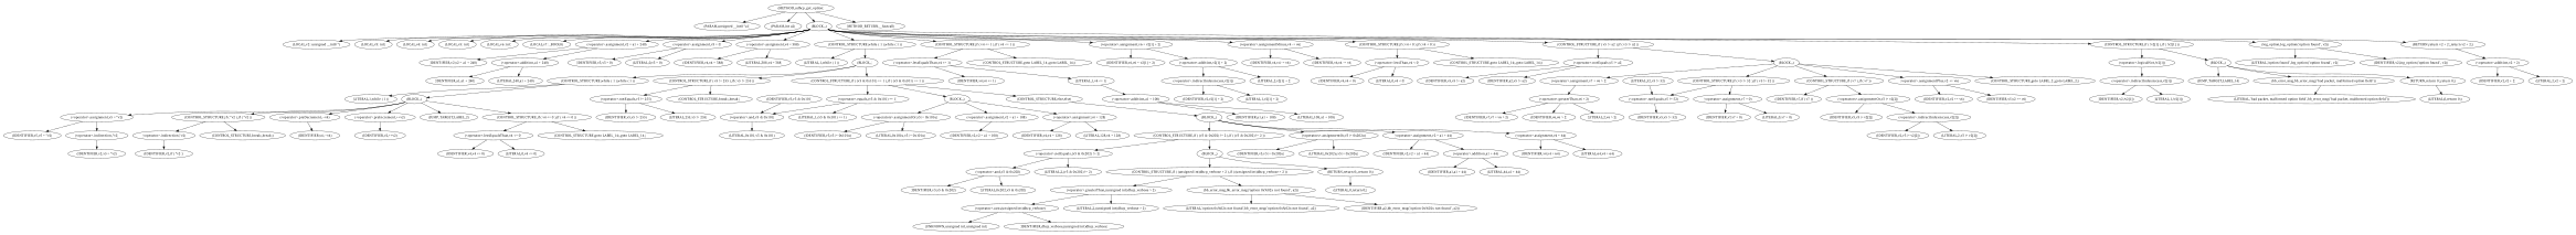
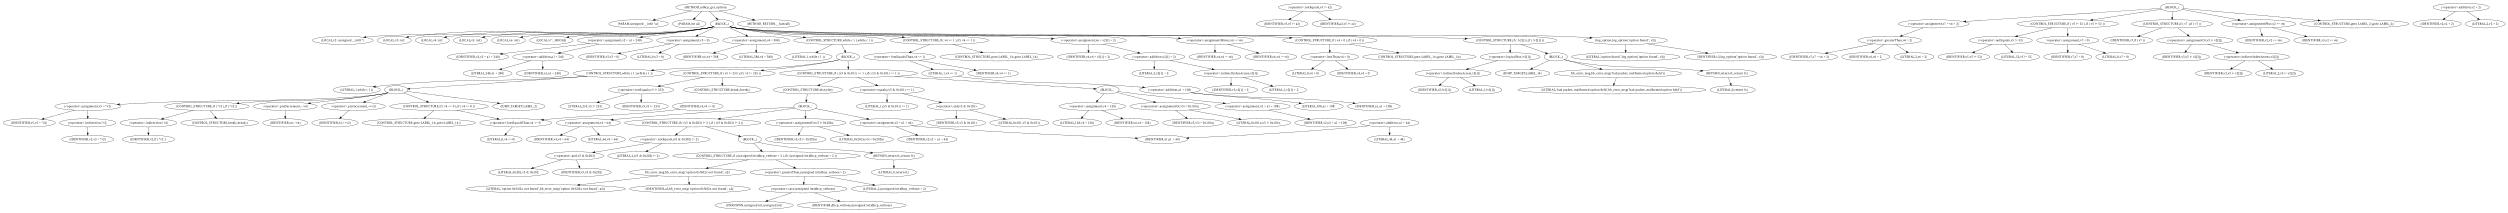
  digraph {
    fontname="PT Serif"
    node [fontname="PT Serif"]
    edge [fontname="PT Serif"]
    n1 [label="(METHOD,udhcp_get_option)"]
    n2 [label="(PARAM,unsigned __int8 *a1)"]
    n3 [label="(PARAM,int a2)"]
    n4 [label="(BLOCK,,)"]
    n5 [label="(METHOD_RETURN,__fastcall)"]
    n6 [label="(LOCAL,v2: unsigned __int8 *)"]
    n7 [label="(LOCAL,v3: int)"]
    n8 [label="(LOCAL,v4: int)"]
    n9 [label="(LOCAL,v5: int)"]
    n10 [label="(LOCAL,v6: int)"]
    n11 [label="(LOCAL,v7: _BOOL8)"]
    n12 [label="(<operator>.assignment,v2 = a1 + 240)"]
    n13 [label="(<operator>.assignment,v3 = 0)"]
    n14 [label="(<operator>.assignment,v4 = 388)"]
    n15 [label="(CONTROL_STRUCTURE,while ( 1 ),while ( 1 ))"]
    n16 [label="(CONTROL_STRUCTURE,if ( v4 <= 1 ),if ( v4 <= 1 ))"]
    n17 [label="(<operator>.assignment,v6 = v2[1] + 2)"]
    n18 [label="(<operator>.assignmentMinus,v4 -= v6)"]
    n19 [label="(CONTROL_STRUCTURE,if ( v4 < 0 ),if ( v4 < 0 ))"]
-   n20 [label="(CONTROL_STRUCTURE,if ( v5 != a2 ),if ( v5 != a2 ))"]
    n21 [label="(CONTROL_STRUCTURE,if ( !v2[1] ),if ( !v2[1] ))"]
    n22 [label="(log_option,log_option(\"option found\", v2))"]
-   n23 [label="(RETURN,return v2 + 2;,return v2 + 2;)"]
    n24 [label="(IDENTIFIER,v2,v2 = a1 + 240)"]
    n25 [label="(<operator>.addition,a1 + 240)"]
    n26 [label="(IDENTIFIER,v3,v3 = 0)"]
    n27 [label="(LITERAL,0,v3 = 0)"]
    n28 [label="(IDENTIFIER,v4,v4 = 388)"]
    n29 [label="(LITERAL,388,v4 = 388)"]
    n30 [label="(LITERAL,1,while ( 1 ))"]
    n31 [label="(BLOCK,,)"]
    n32 [label="(<operator>.lessEqualsThan,v4 <= 1)"]
    n33 [label="(CONTROL_STRUCTURE,goto LABEL_14;,goto LABEL_14;)"]
    n34 [label="(IDENTIFIER,v6,v6 = v2[1] + 2)"]
    n35 [label="(<operator>.addition,v2[1] + 2)"]
    n36 [label="(IDENTIFIER,v4,v4 -= v6)"]
    n37 [label="(IDENTIFIER,v6,v4 -= v6)"]
    n38 [label="(<operator>.lessThan,v4 < 0)"]
    n39 [label="(CONTROL_STRUCTURE,goto LABEL_14;,goto LABEL_14;)"]
    n40 [label="(<operator>.notEquals,v5 != a2)"]
    n41 [label="(BLOCK,,)"]
    n42 [label="(<operator>.logicalNot,!v2[1])"]
    n43 [label="(BLOCK,,)"]
    n44 [label="(LITERAL,\"option found\",log_option(\"option found\", v2))"]
    n45 [label="(IDENTIFIER,v2,log_option(\"option found\", v2))"]
    n46 [label="(<operator>.addition,v2 + 2)"]
    n47 [label="(IDENTIFIER,a1,a1 + 240)"]
    n48 [label="(LITERAL,240,a1 + 240)"]
    n49 [label="(CONTROL_STRUCTURE,while ( 1 ),while ( 1 ))"]
    n50 [label="(CONTROL_STRUCTURE,if ( v5 != 255 ),if ( v5 != 255 ))"]
    n51 [label="(CONTROL_STRUCTURE,if ( (v3 & 0x101) == 1 ),if ( (v3 & 0x101) == 1 ))"]
    n52 [label="(LITERAL,1,while ( 1 ))"]
    n53 [label="(BLOCK,,)"]
    n54 [label="(<operator>.notEquals,v5 != 255)"]
    n55 [label="(CONTROL_STRUCTURE,break;,break;)"]
    n56 [label="(<operator>.equals,(v3 & 0x101) == 1)"]
    n57 [label="(BLOCK,,)"]
    n58 [label="(CONTROL_STRUCTURE,else,else)"]
    n59 [label="(<operator>.assignment,v5 = *v2)"]
    n60 [label="(CONTROL_STRUCTURE,if ( *v2 ),if ( *v2 ))"]
    n61 [label="(<operator>.preDecrement,--v4)"]
    n62 [label="(<operator>.preIncrement,++v2)"]
    n63 [label="(JUMP_TARGET,LABEL_2)"]
    n64 [label="(CONTROL_STRUCTURE,if ( v4 <= 0 ),if ( v4 <= 0 ))"]
    n65 [label="(IDENTIFIER,v5,v5 = *v2)"]
    n66 [label="(<operator>.indirection,*v2)"]
    n67 [label="(<operator>.indirection,*v2)"]
    n68 [label="(CONTROL_STRUCTURE,break;,break;)"]
    n69 [label="(IDENTIFIER,v4,--v4)"]
    n70 [label="(IDENTIFIER,v2,++v2)"]
    n71 [label="(<operator>.lessEqualsThan,v4 <= 0)"]
    n72 [label="(CONTROL_STRUCTURE,goto LABEL_14;,goto LABEL_14;)"]
    n73 [label="(IDENTIFIER,v2,v5 = *v2)"]
    n74 [label="(IDENTIFIER,v2,if ( *v2 ))"]
    n75 [label="(IDENTIFIER,v4,v4 <= 0)"]
    n76 [label="(LITERAL,0,v4 <= 0)"]
    n77 [label="(IDENTIFIER,v5,v5 != 255)"]
    n78 [label="(LITERAL,255,v5 != 255)"]
    n79 [label="(<operator>.and,v3 & 0x101)"]
    n80 [label="(LITERAL,1,(v3 & 0x101) == 1)"]
    n81 [label="(<operators>.assignmentOr,v3 |= 0x101u)"]
    n82 [label="(<operator>.assignment,v2 = a1 + 108)"]
    n83 [label="(<operator>.assignment,v4 = 128)"]
    n84 [label="(BLOCK,,)"]
    n85 [label="(IDENTIFIER,v3,v3 & 0x101)"]
    n86 [label="(LITERAL,0x101,v3 & 0x101)"]
    n87 [label="(IDENTIFIER,v3,v3 |= 0x101u)"]
    n88 [label="(LITERAL,0x101u,v3 |= 0x101u)"]
    n89 [label="(IDENTIFIER,v2,v2 = a1 + 108)"]
    n90 [label="(IDENTIFIER,v4,v4 = 128)"]
    n91 [label="(LITERAL,128,v4 = 128)"]
    n92 [label="(<operator>.addition,a1 + 108)"]
    n93 [label="(IDENTIFIER,a1,a1 + 108)"]
    n94 [label="(LITERAL,108,a1 + 108)"]
    n95 [label="(CONTROL_STRUCTURE,if ( (v3 & 0x202) != 2 ),if ( (v3 & 0x202) != 2 ))"]
    n96 [label="(<operators>.assignmentOr,v3 |= 0x202u)"]
    n97 [label="(<operator>.assignment,v2 = a1 + 44)"]
    n98 [label="(<operator>.assignment,v4 = 64)"]
    n99 [label="(<operator>.notEquals,(v3 & 0x202) != 2)"]
    n100 [label="(BLOCK,,)"]
    n101 [label="(IDENTIFIER,v3,v3 |= 0x202u)"]
    n102 [label="(LITERAL,0x202u,v3 |= 0x202u)"]
    n103 [label="(IDENTIFIER,v2,v2 = a1 + 44)"]
    n104 [label="(<operator>.addition,a1 + 44)"]
    n105 [label="(IDENTIFIER,v4,v4 = 64)"]
    n106 [label="(LITERAL,64,v4 = 64)"]
    n107 [label="(<operator>.and,v3 & 0x202)"]
    n108 [label="(LITERAL,2,(v3 & 0x202) != 2)"]
    n109 [label="(CONTROL_STRUCTURE,if ( (unsigned int)dhcp_verbose > 2 ),if ( (unsigned int)dhcp_verbose > 2 ))"]
    n110 [label="(RETURN,return 0;,return 0;)"]
    n111 [label="(IDENTIFIER,v3,v3 & 0x202)"]
    n112 [label="(LITERAL,0x202,v3 & 0x202)"]
    n113 [label="(<operator>.greaterThan,(unsigned int)dhcp_verbose > 2)"]
    n114 [label="(bb_error_msg,bb_error_msg(\"option 0x%02x not found\", a2))"]
    n115 [label="(LITERAL,0,return 0;)"]
    n116 [label="(<operator>.cast,(unsigned int)dhcp_verbose)"]
    n117 [label="(LITERAL,2,(unsigned int)dhcp_verbose > 2)"]
    n118 [label="(LITERAL,\"option 0x%02x not found\",bb_error_msg(\"option 0x%02x not found\", a2))"]
    n119 [label="(IDENTIFIER,a2,bb_error_msg(\"option 0x%02x not found\", a2))"]
    n120 [label="(UNKNOWN,unsigned int,unsigned int)"]
    n121 [label="(IDENTIFIER,dhcp_verbose,(unsigned int)dhcp_verbose)"]
    n122 [label="(IDENTIFIER,a1,a1 + 44)"]
    n123 [label="(LITERAL,44,a1 + 44)"]
    n124 [label="(IDENTIFIER,v4,v4 <= 1)"]
    n125 [label="(LITERAL,1,v4 <= 1)"]
    n126 [label="(<operator>.indirectIndexAccess,v2[1])"]
    n127 [label="(LITERAL,2,v2[1] + 2)"]
    n128 [label="(IDENTIFIER,v2,v2[1] + 2)"]
    n129 [label="(LITERAL,1,v2[1] + 2)"]
    n130 [label="(IDENTIFIER,v4,v4 < 0)"]
    n131 [label="(LITERAL,0,v4 < 0)"]
    n132 [label="(IDENTIFIER,v5,v5 != a2)"]
    n133 [label="(IDENTIFIER,a2,v5 != a2)"]
    n134 [label="(<operator>.assignment,v7 = v6 > 2)"]
    n135 [label="(CONTROL_STRUCTURE,if ( v5 != 52 ),if ( v5 != 52 ))"]
    n136 [label="(CONTROL_STRUCTURE,if ( v7 ),if ( v7 ))"]
    n137 [label="(<operator>.assignmentPlus,v2 += v6)"]
    n138 [label="(CONTROL_STRUCTURE,goto LABEL_2;,goto LABEL_2;)"]
    n139 [label="(<operator>.greaterThan,v6 > 2)"]
    n140 [label="(<operator>.notEquals,v5 != 52)"]
    n141 [label="(<operator>.assignment,v7 = 0)"]
    n142 [label="(IDENTIFIER,v7,if ( v7 ))"]
    n143 [label="(<operators>.assignmentOr,v3 |= v2[2])"]
    n144 [label="(IDENTIFIER,v2,v2 += v6)"]
    n145 [label="(IDENTIFIER,v5,v2 += v6)"]
    n146 [label="(IDENTIFIER,v7,v7 = v6 > 2)"]
    n147 [label="(IDENTIFIER,v6,v6 > 2)"]
    n148 [label="(LITERAL,2,v6 > 2)"]
    n149 [label="(IDENTIFIER,v5,v5 != 52)"]
    n150 [label="(LITERAL,52,v5 != 52)"]
    n151 [label="(IDENTIFIER,v7,v7 = 0)"]
    n152 [label="(LITERAL,0,v7 = 0)"]
    n153 [label="(IDENTIFIER,v3,v3 |= v2[2])"]
    n154 [label="(<operator>.indirectIndexAccess,v2[2])"]
    n155 [label="(IDENTIFIER,v2,v3 |= v2[2])"]
    n156 [label="(LITERAL,2,v3 |= v2[2])"]
    n157 [label="(<operator>.indirectIndexAccess,v2[1])"]
    n158 [label="(JUMP_TARGET,LABEL_14)"]
    n159 [label="(bb_error_msg,bb_error_msg(\"bad packet, malformed option field\"))"]
    n160 [label="(RETURN,return 0;,return 0;)"]
    n161 [label="(IDENTIFIER,v2,!v2[1])"]
    n162 [label="(LITERAL,1,!v2[1])"]
    n163 [label="(LITERAL,\"bad packet, malformed option field\",bb_error_msg(\"bad packet, malformed option field\"))"]
    n164 [label="(LITERAL,0,return 0;)"]
    n165 [label="(IDENTIFIER,v2,v2 + 2)"]
    n166 [label="(LITERAL,2,v2 + 2)"]
    n1 -> n2
    n1 -> n3
    n1 -> n4
    n1 -> n5
    n4 -> n6
    n4 -> n7
    n4 -> n8
    n4 -> n9
    n4 -> n10
    n4 -> n11
    n4 -> n12
    n4 -> n13
    n4 -> n14
    n4 -> n15
    n4 -> n16
    n4 -> n17
    n4 -> n18
    n4 -> n19
-   n4 -> n20
    n4 -> n21
    n4 -> n22
-   n4 -> n23
    n12 -> n24
    n12 -> n25
    n13 -> n26
    n13 -> n27
    n14 -> n28
    n14 -> n29
    n15 -> n30
    n15 -> n31
    n16 -> n32
    n16 -> n33
    n17 -> n34
    n17 -> n35
    n18 -> n36
    n18 -> n37
    n19 -> n38
    n19 -> n39
-   n20 -> n40
-   n20 -> n41
    n21 -> n42
    n21 -> n43
    n22 -> n44
    n22 -> n45
-   n23 -> n46
    n25 -> n47
    n25 -> n48
    n31 -> n49
    n31 -> n50
    n31 -> n51
    n32 -> n124
    n32 -> n125
    n35 -> n126
    n35 -> n127
    n38 -> n130
    n38 -> n131
    n40 -> n132
    n40 -> n133
    n41 -> n134
    n41 -> n135
    n41 -> n136
    n41 -> n137
    n41 -> n138
    n42 -> n157
    n43 -> n158
    n43 -> n159
    n43 -> n160
    n46 -> n165
    n46 -> n166
    n49 -> n52
    n49 -> n53
    n50 -> n54
    n50 -> n55
    n51 -> n56
    n51 -> n57
    n51 -> n58
    n53 -> n59
    n53 -> n60
    n53 -> n61
    n53 -> n62
    n53 -> n63
    n53 -> n64
    n54 -> n77
    n54 -> n78
    n56 -> n79
    n56 -> n80
    n57 -> n81
    n57 -> n82
    n57 -> n83
    n58 -> n84
    n59 -> n65
    n59 -> n66
    n60 -> n67
    n60 -> n68
    n61 -> n69
    n62 -> n70
    n64 -> n71
    n64 -> n72
    n66 -> n73
    n67 -> n74
-   n71 -> n75
+   n75 -> n71
    n71 -> n76
-   n85 -> n79
+   n79 -> n85
    n79 -> n86
    n81 -> n87
    n81 -> n88
    n82 -> n89
    n83 -> n90
    n83 -> n91
    n84 -> n95
    n84 -> n96
    n84 -> n97
    n84 -> n98
    n92 -> n93
    n92 -> n94
    n95 -> n99
    n95 -> n100
    n96 -> n101
    n96 -> n102
    n97 -> n103
-   n97 -> n104
+   n97 -> n122
    n98 -> n105
    n98 -> n106
    n99 -> n107
    n99 -> n108
    n100 -> n109
    n100 -> n110
    n104 -> n122
    n104 -> n123
    n107 -> n111
    n107 -> n112
    n109 -> n113
    n109 -> n114
    n110 -> n115
    n113 -> n116
    n113 -> n117
    n114 -> n118
    n114 -> n119
    n116 -> n120
    n116 -> n121
    n125 -> n92
    n126 -> n128
    n126 -> n129
    n134 -> n139
    n135 -> n140
    n135 -> n141
    n136 -> n142
    n136 -> n143
    n137 -> n144
    n137 -> n145
    n139 -> n146
    n139 -> n147
    n139 -> n148
    n140 -> n149
-   n150 -> n140
+   n140 -> n150
    n141 -> n151
    n141 -> n152
    n143 -> n153
    n143 -> n154
    n154 -> n155
    n154 -> n156
    n157 -> n161
    n157 -> n162
    n159 -> n163
    n160 -> n164
  }
